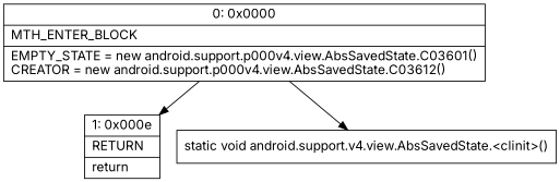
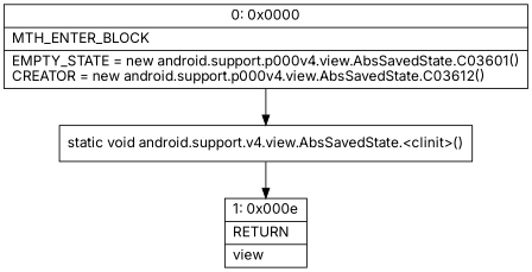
  digraph {
    fontname=Inter
    node [fontname=Inter shape=record]
    edge [fontname=Inter]
    n1 [label="{0\:\ 0x0000|MTH_ENTER_BLOCK\l|EMPTY_STATE = new android.support.p000v4.view.AbsSavedState.C03601()\lCREATOR = new android.support.p000v4.view.AbsSavedState.C03612()\l}"]
-   n2 [label="{1\:\ 0x000e|RETURN\l|return\l}"]
+   n2 [label="{1\:\ 0x000e|RETURN\l|view\l}"]
    n3 [label="{static void android.support.v4.view.AbsSavedState.\<clinit\>() }"]
-   n1 -> n2
+   n3 -> n2
    n1 -> n3
  }
